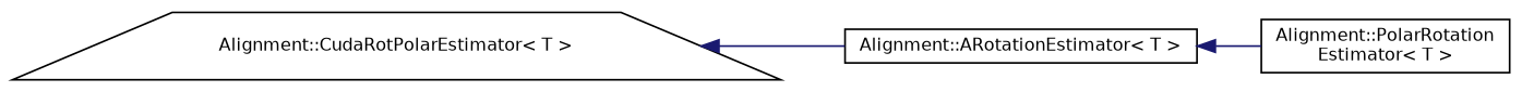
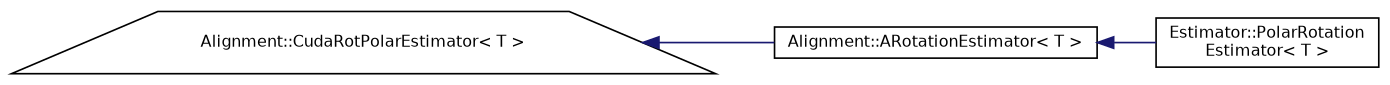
  digraph {
    rankdir=LR
    node [color=black fillcolor=white fontname=Helvetica fontsize=10 shape=box style=filled]
    edge [color=midnightblue dir=back fontname=Helvetica fontsize=10 labelfontname=Helvetica labelfontsize=10 style=solid]
    n1 [height=0.2 label="Alignment::ARotationEstimator\< T \>" width=0.4]
-   n2 [height=0.2 label="Alignment::PolarRotation\lEstimator\< T \>" width=0.4]
+   n2 [height=0.2 label="Estimator::PolarRotation\lEstimator\< T \>" width=0.4]
    n3 [height=0.2 label="Alignment::CudaRotPolarEstimator\< T \>" shape=trapezium width=0.4]
    n1 -> n2
    n3 -> n1
  }
